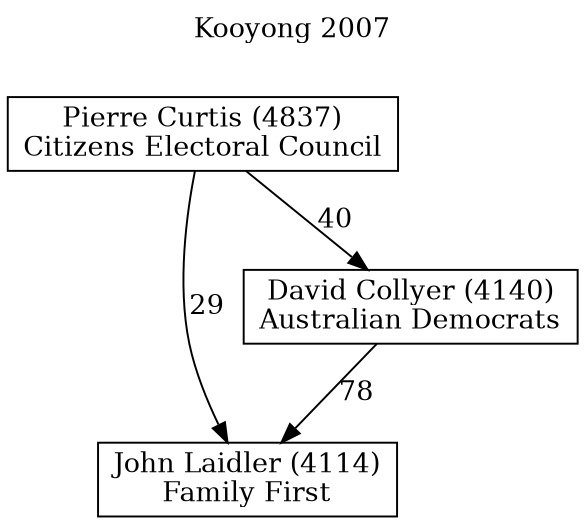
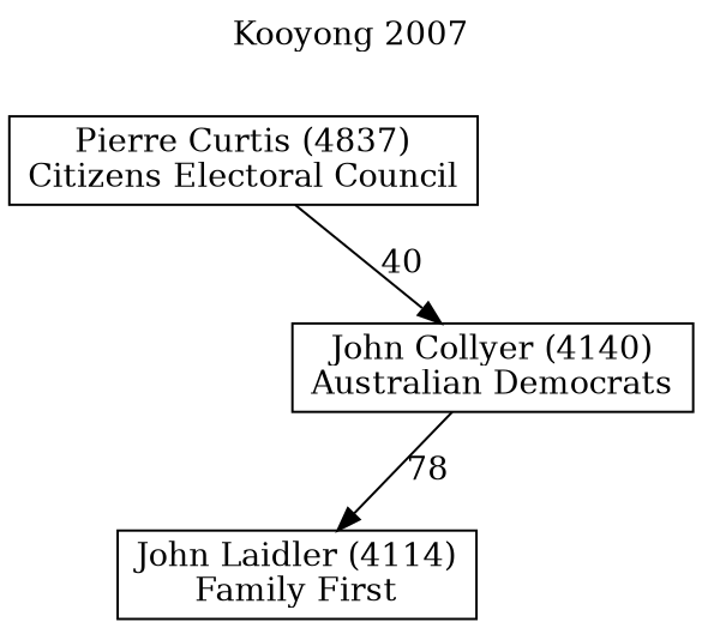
  digraph {
    label="Kooyong 2007"
    labelloc=t
    mclimit=10
    node [shape=box]
    n1 [label="John Laidler (4114)\nFamily First"]
-   n2 [label="David Collyer (4140)\nAustralian Democrats"]
+   n2 [label="John Collyer (4140)\nAustralian Democrats"]
    n3 [label="Pierre Curtis (4837)\nCitizens Electoral Council"]
    n2 -> n1 [label=78]
-   n3 -> n1 [label=29]
    n3 -> n2 [label=40]
  }
